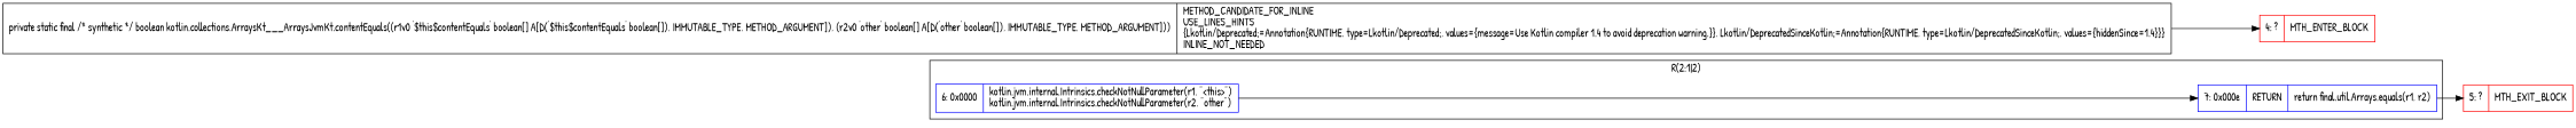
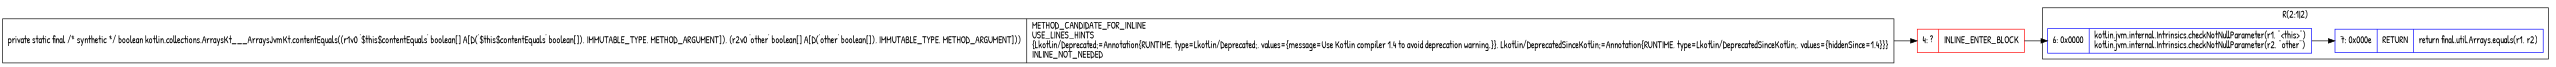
  digraph {
    fontname="Patrick Hand"
    rankdir=LR
    node [color=blue fontname="Patrick Hand" shape=record]
    edge [fontname="Patrick Hand"]
    n1 [label="{6\:\ 0x0000|kotlin.jvm.internal.Intrinsics.checkNotNullParameter(r1, \"\<this\>\")\lkotlin.jvm.internal.Intrinsics.checkNotNullParameter(r2, \"other\")\l}"]
    n2 [label="{7\:\ 0x000e|RETURN\l|return final.util.Arrays.equals(r1, r2)\l}"]
-   n3 [color=red label="{5\:\ ?|MTH_EXIT_BLOCK\l}"]
-   n4 [color=red label="{4\:\ ?|MTH_ENTER_BLOCK\l}"]
+   n4 [color=red label="{4\:\ ?|INLINE_ENTER_BLOCK\l}"]
    n5 [label="{private static final \/* synthetic *\/ boolean kotlin.collections.ArraysKt___ArraysJvmKt.contentEquals((r1v0 '$this$contentEquals' boolean[] A[D('$this$contentEquals' boolean[]), IMMUTABLE_TYPE, METHOD_ARGUMENT]), (r2v0 'other' boolean[] A[D('other' boolean[]), IMMUTABLE_TYPE, METHOD_ARGUMENT]))  | METHOD_CANDIDATE_FOR_INLINE\lUSE_LINES_HINTS\l\{Lkotlin\/Deprecated;=Annotation\{RUNTIME, type=Lkotlin\/Deprecated;, values=\{message=Use Kotlin compiler 1.4 to avoid deprecation warning.\}\}, Lkotlin\/DeprecatedSinceKotlin;=Annotation\{RUNTIME, type=Lkotlin\/DeprecatedSinceKotlin;, values=\{hiddenSince=1.4\}\}\}\lINLINE_NOT_NEEDED\l}" color=""]
    subgraph cluster_1 {
      label="R(2:1|2)"
      n1
      n2
    }
    n1 -> n2
-   n2 -> n3
+   n4 -> n1
    n5 -> n4
  }
